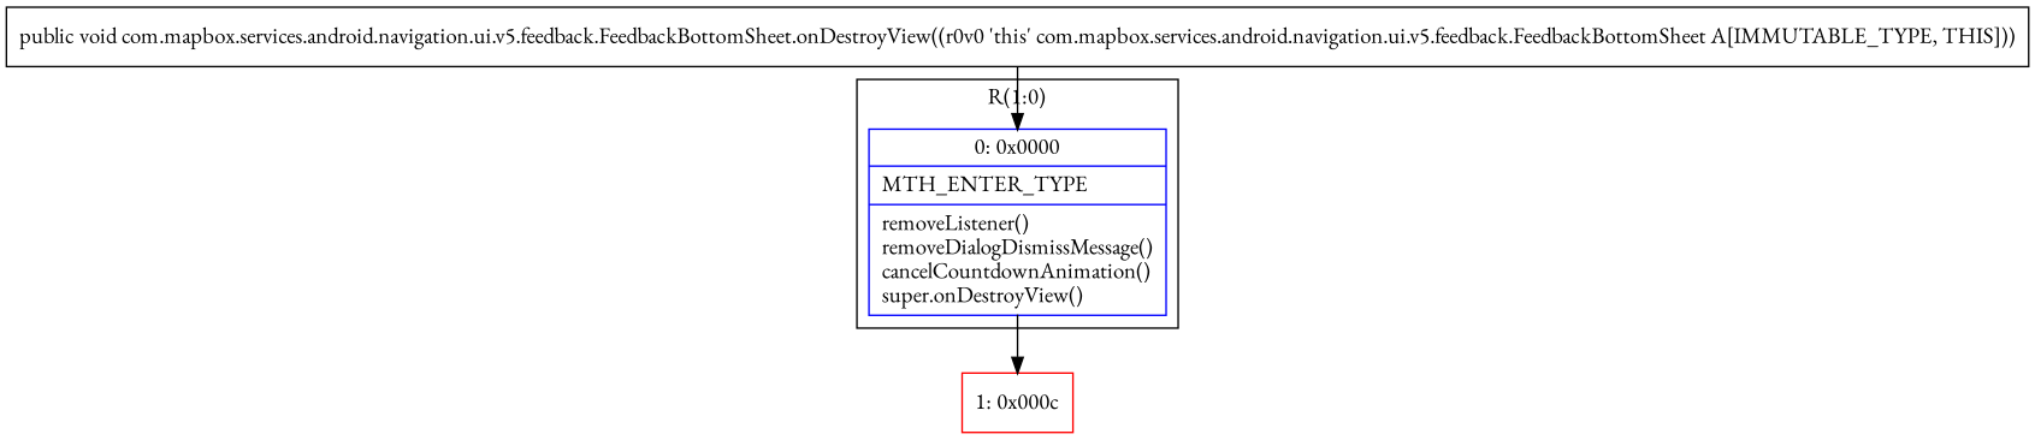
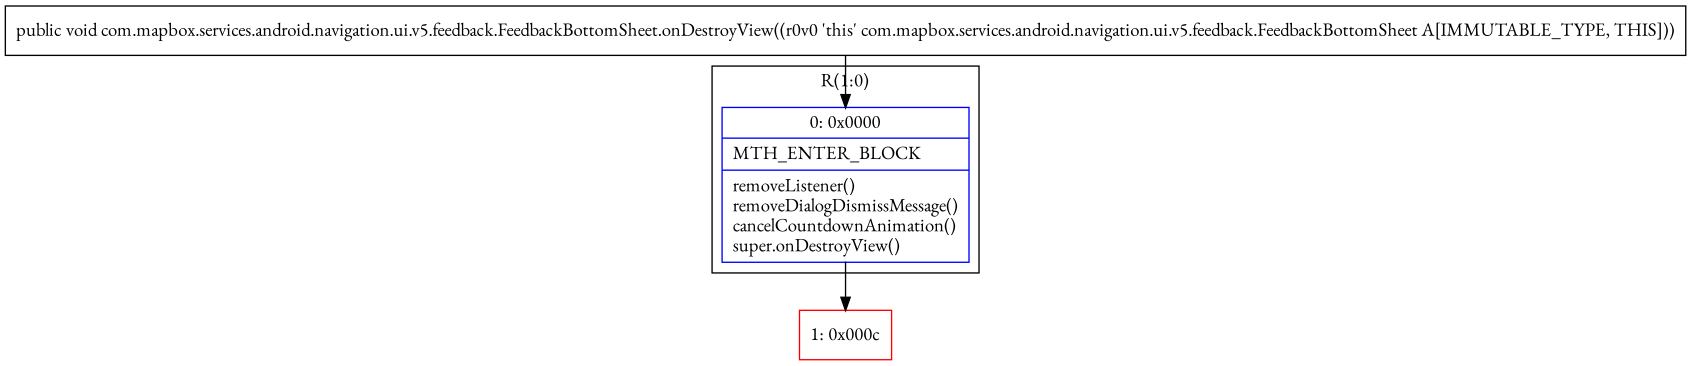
  digraph {
    fontname="EB Garamond"
    node [shape=record fontname="EB Garamond"]
    edge [fontname="EB Garamond"]
-   n1 [color=blue label="{0\:\ 0x0000|MTH_ENTER_TYPE\l|removeListener()\lremoveDialogDismissMessage()\lcancelCountdownAnimation()\lsuper.onDestroyView()\l}"]
+   n1 [color=blue label="{0\:\ 0x0000|MTH_ENTER_BLOCK\l|removeListener()\lremoveDialogDismissMessage()\lcancelCountdownAnimation()\lsuper.onDestroyView()\l}"]
    n2 [color=red label="{1\:\ 0x000c}"]
    n3 [label="{public void com.mapbox.services.android.navigation.ui.v5.feedback.FeedbackBottomSheet.onDestroyView((r0v0 'this' com.mapbox.services.android.navigation.ui.v5.feedback.FeedbackBottomSheet A[IMMUTABLE_TYPE, THIS])) }"]
    subgraph cluster_1 {
      label="R(1:0)"
      n1
    }
    n1 -> n2
    n3 -> n1
  }
